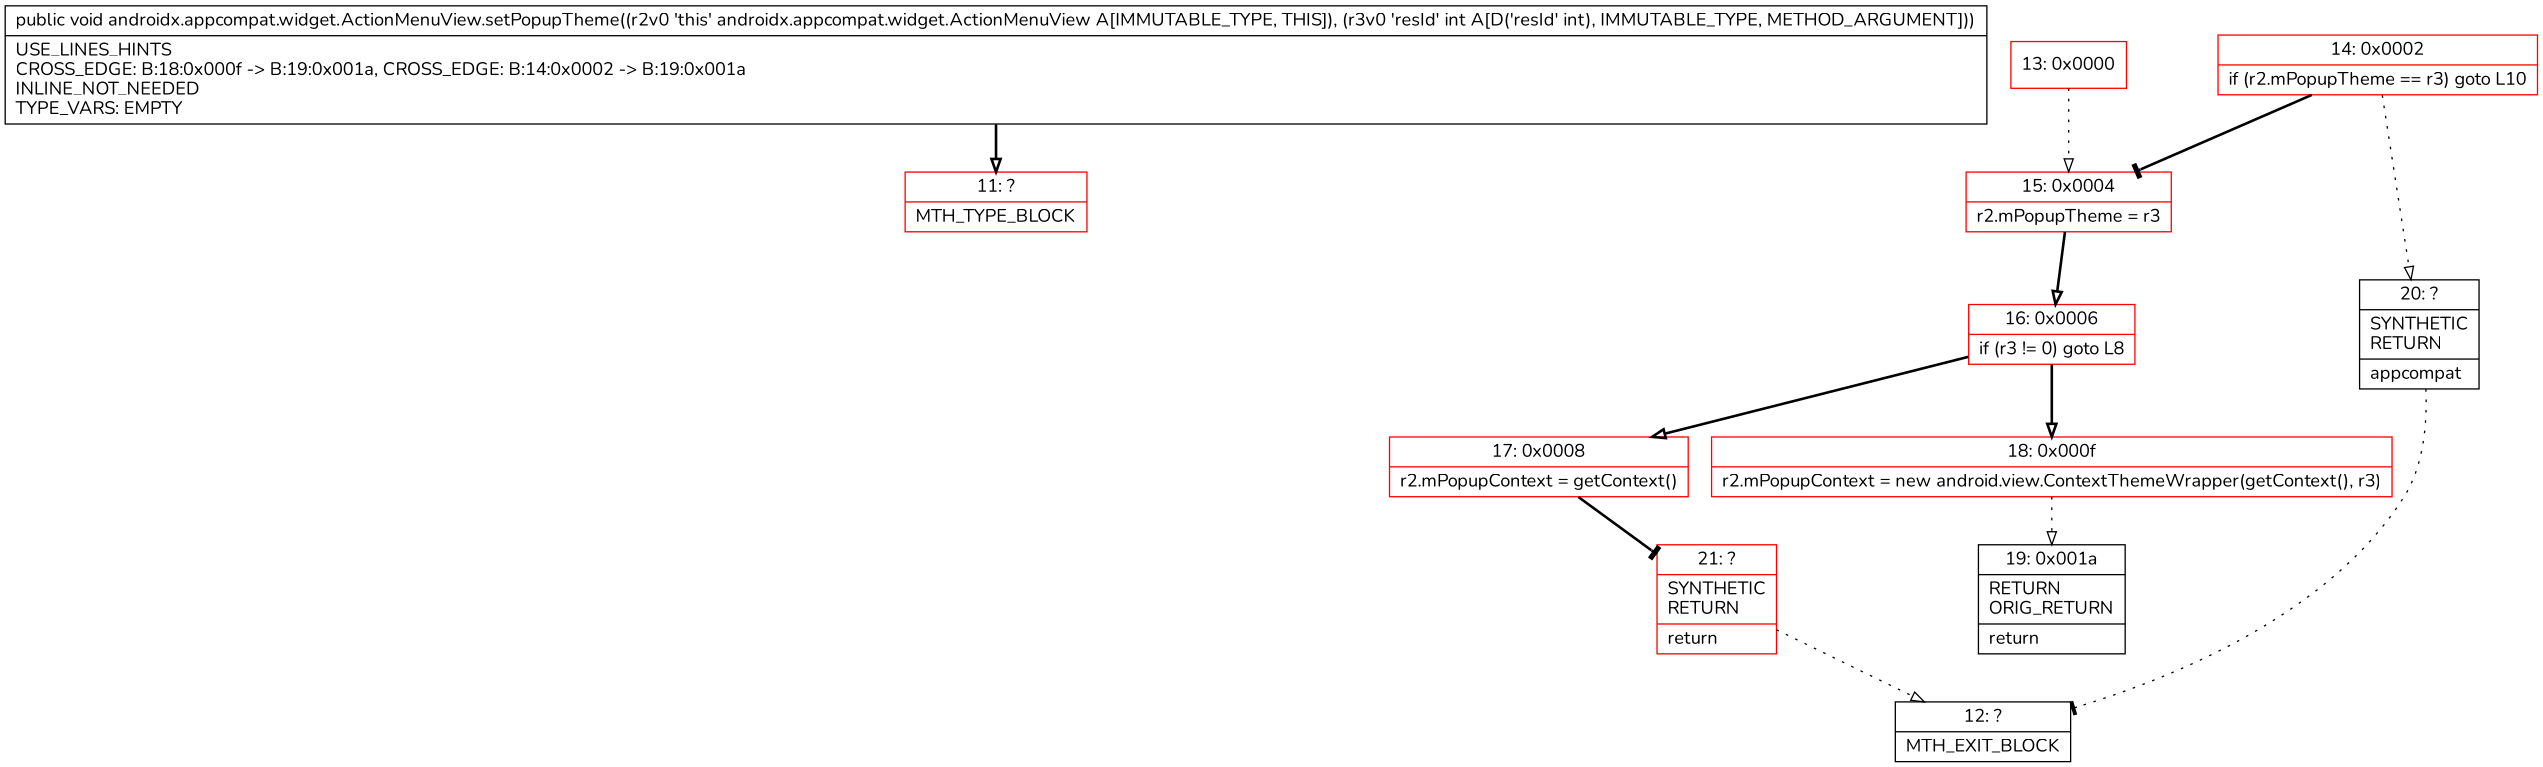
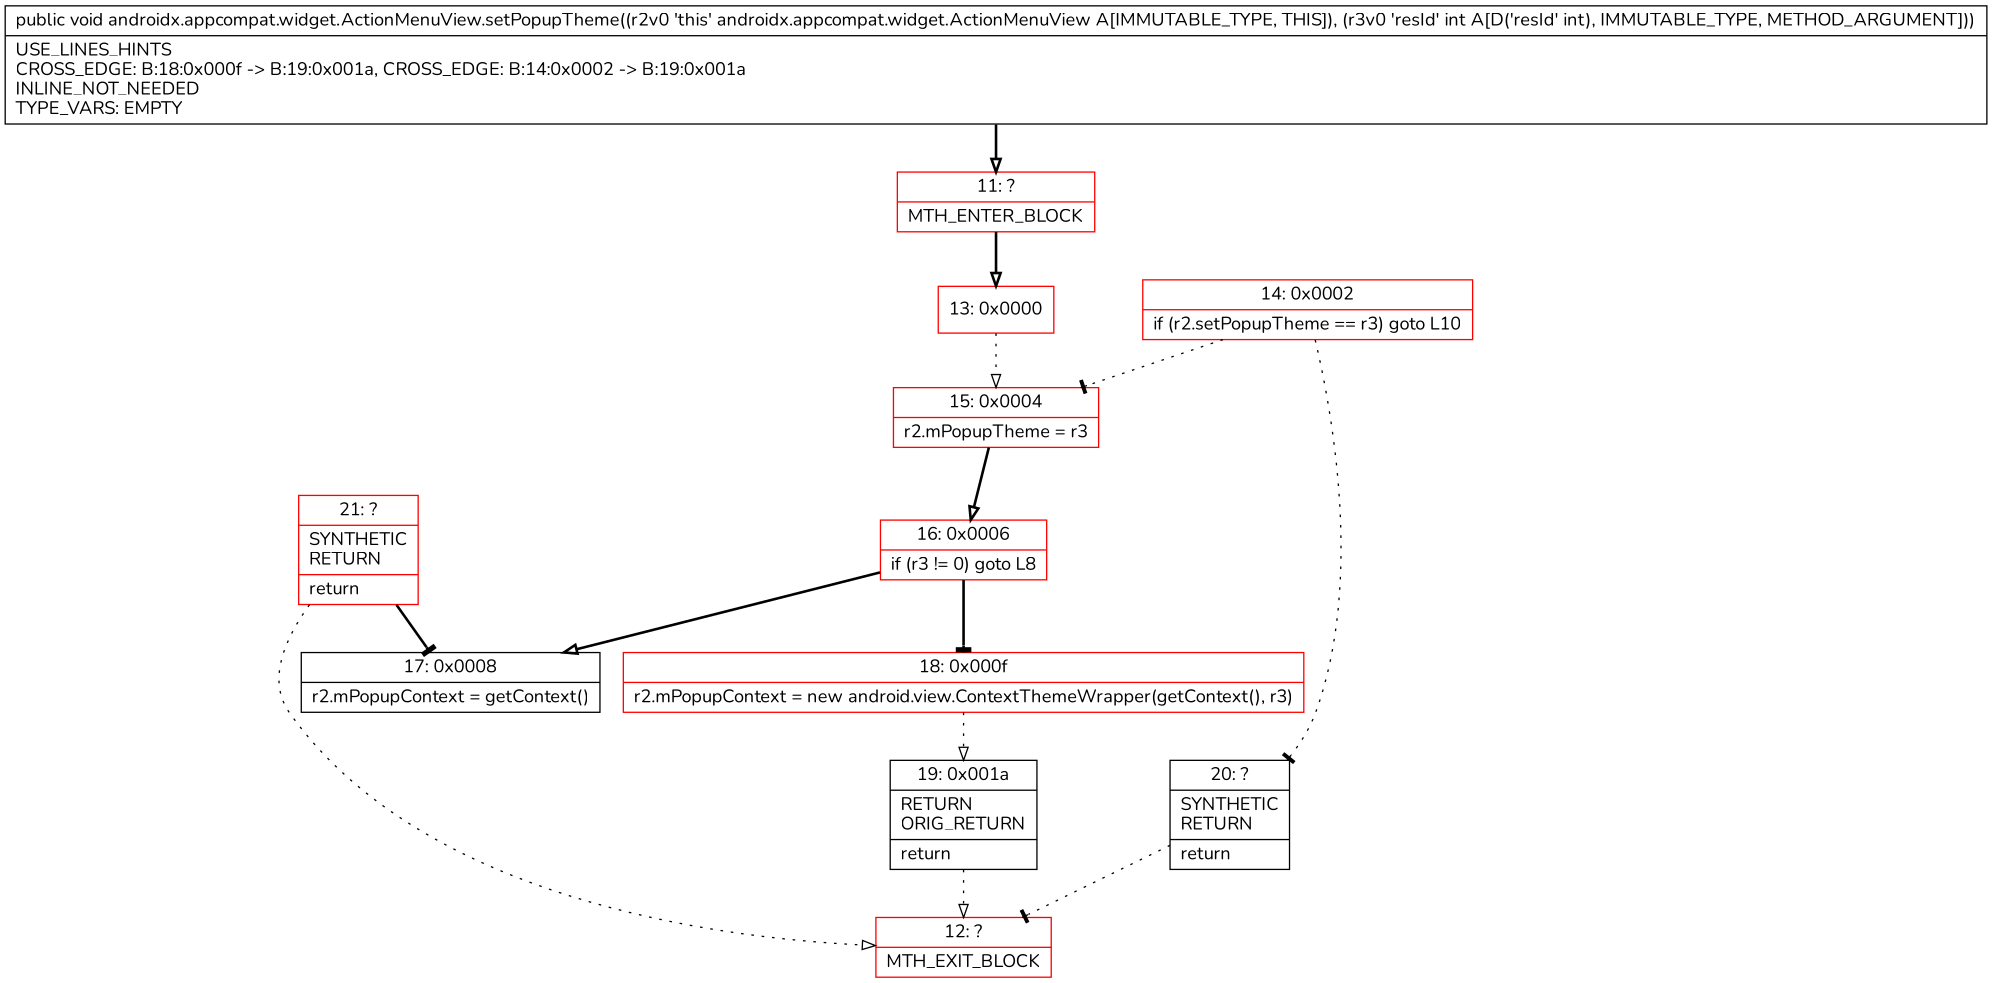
  digraph {
    fontname=Nunito
    node [color=red fontname=Nunito shape=record]
    edge [arrowhead=onormal fontname=Nunito style=dotted]
-   n1 [label="{11\:\ ?|MTH_TYPE_BLOCK\l}"]
+   n1 [label="{11\:\ ?|MTH_ENTER_BLOCK\l}"]
    n2 [label="{13\:\ 0x0000}"]
    n3 [label="{15\:\ 0x0004|r2.mPopupTheme = r3\l}"]
-   n4 [label="{14\:\ 0x0002|if (r2.mPopupTheme == r3) goto L10\l}"]
-   n5 [color=black label="{20\:\ ?|SYNTHETIC\lRETURN\l|appcompat\l}"]
+   n4 [label="{14\:\ 0x0002|if (r2.setPopupTheme == r3) goto L10\l}"]
+   n5 [color=black label="{20\:\ ?|SYNTHETIC\lRETURN\l|return\l}"]
    n6 [label="{16\:\ 0x0006|if (r3 != 0) goto L8\l}"]
-   n7 [color=black label="{12\:\ ?|MTH_EXIT_BLOCK\l}"]
-   n8 [label="{17\:\ 0x0008|r2.mPopupContext = getContext()\l}"]
+   n7 [label="{12\:\ ?|MTH_EXIT_BLOCK\l}"]
+   n8 [color=black label="{17\:\ 0x0008|r2.mPopupContext = getContext()\l}"]
    n9 [label="{18\:\ 0x000f|r2.mPopupContext = new android.view.ContextThemeWrapper(getContext(), r3)\l}"]
    n10 [label="{21\:\ ?|SYNTHETIC\lRETURN\l|return\l}"]
    n11 [color=black label="{19\:\ 0x001a|RETURN\lORIG_RETURN\l|return\l}"]
    n12 [color=black label="{public void androidx.appcompat.widget.ActionMenuView.setPopupTheme((r2v0 'this' androidx.appcompat.widget.ActionMenuView A[IMMUTABLE_TYPE, THIS]), (r3v0 'resId' int A[D('resId' int), IMMUTABLE_TYPE, METHOD_ARGUMENT]))  | USE_LINES_HINTS\lCROSS_EDGE: B:18:0x000f \-\> B:19:0x001a, CROSS_EDGE: B:14:0x0002 \-\> B:19:0x001a\lINLINE_NOT_NEEDED\lTYPE_VARS: EMPTY\l}"]
+   n1 -> n2 [style=bold]
    n2 -> n3
    n3 -> n6 [style=bold]
-   n4 -> n3 [arrowhead=tee style=bold]
-   n4 -> n5
+   n4 -> n3 [arrowhead=tee]
+   n4 -> n5 [arrowhead=tee]
    n5 -> n7 [arrowhead=tee]
    n6 -> n8 [style=bold]
-   n6 -> n9 [style=bold]
-   n8 -> n10 [arrowhead=tee style=bold]
+   n6 -> n9 [arrowhead=tee style=bold]
+   n10 -> n8 [arrowhead=tee style=bold]
    n9 -> n11
    n10 -> n7
+   n11 -> n7
    n12 -> n1 [style=bold]
  }
